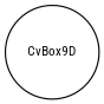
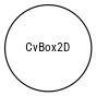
  digraph {
    rankdir=LR
    fontname="Roboto Condensed"
-   n1 [color=black fillcolor=white fontname="Roboto Condensed" fontsize=10 height=0.2 label=CvBox9D shape=circle style=filled width=0.4]
+   n1 [color=black fillcolor=white fontname="Roboto Condensed" fontsize=10 height=0.2 label=CvBox2D shape=circle style=filled width=0.4]
  }
